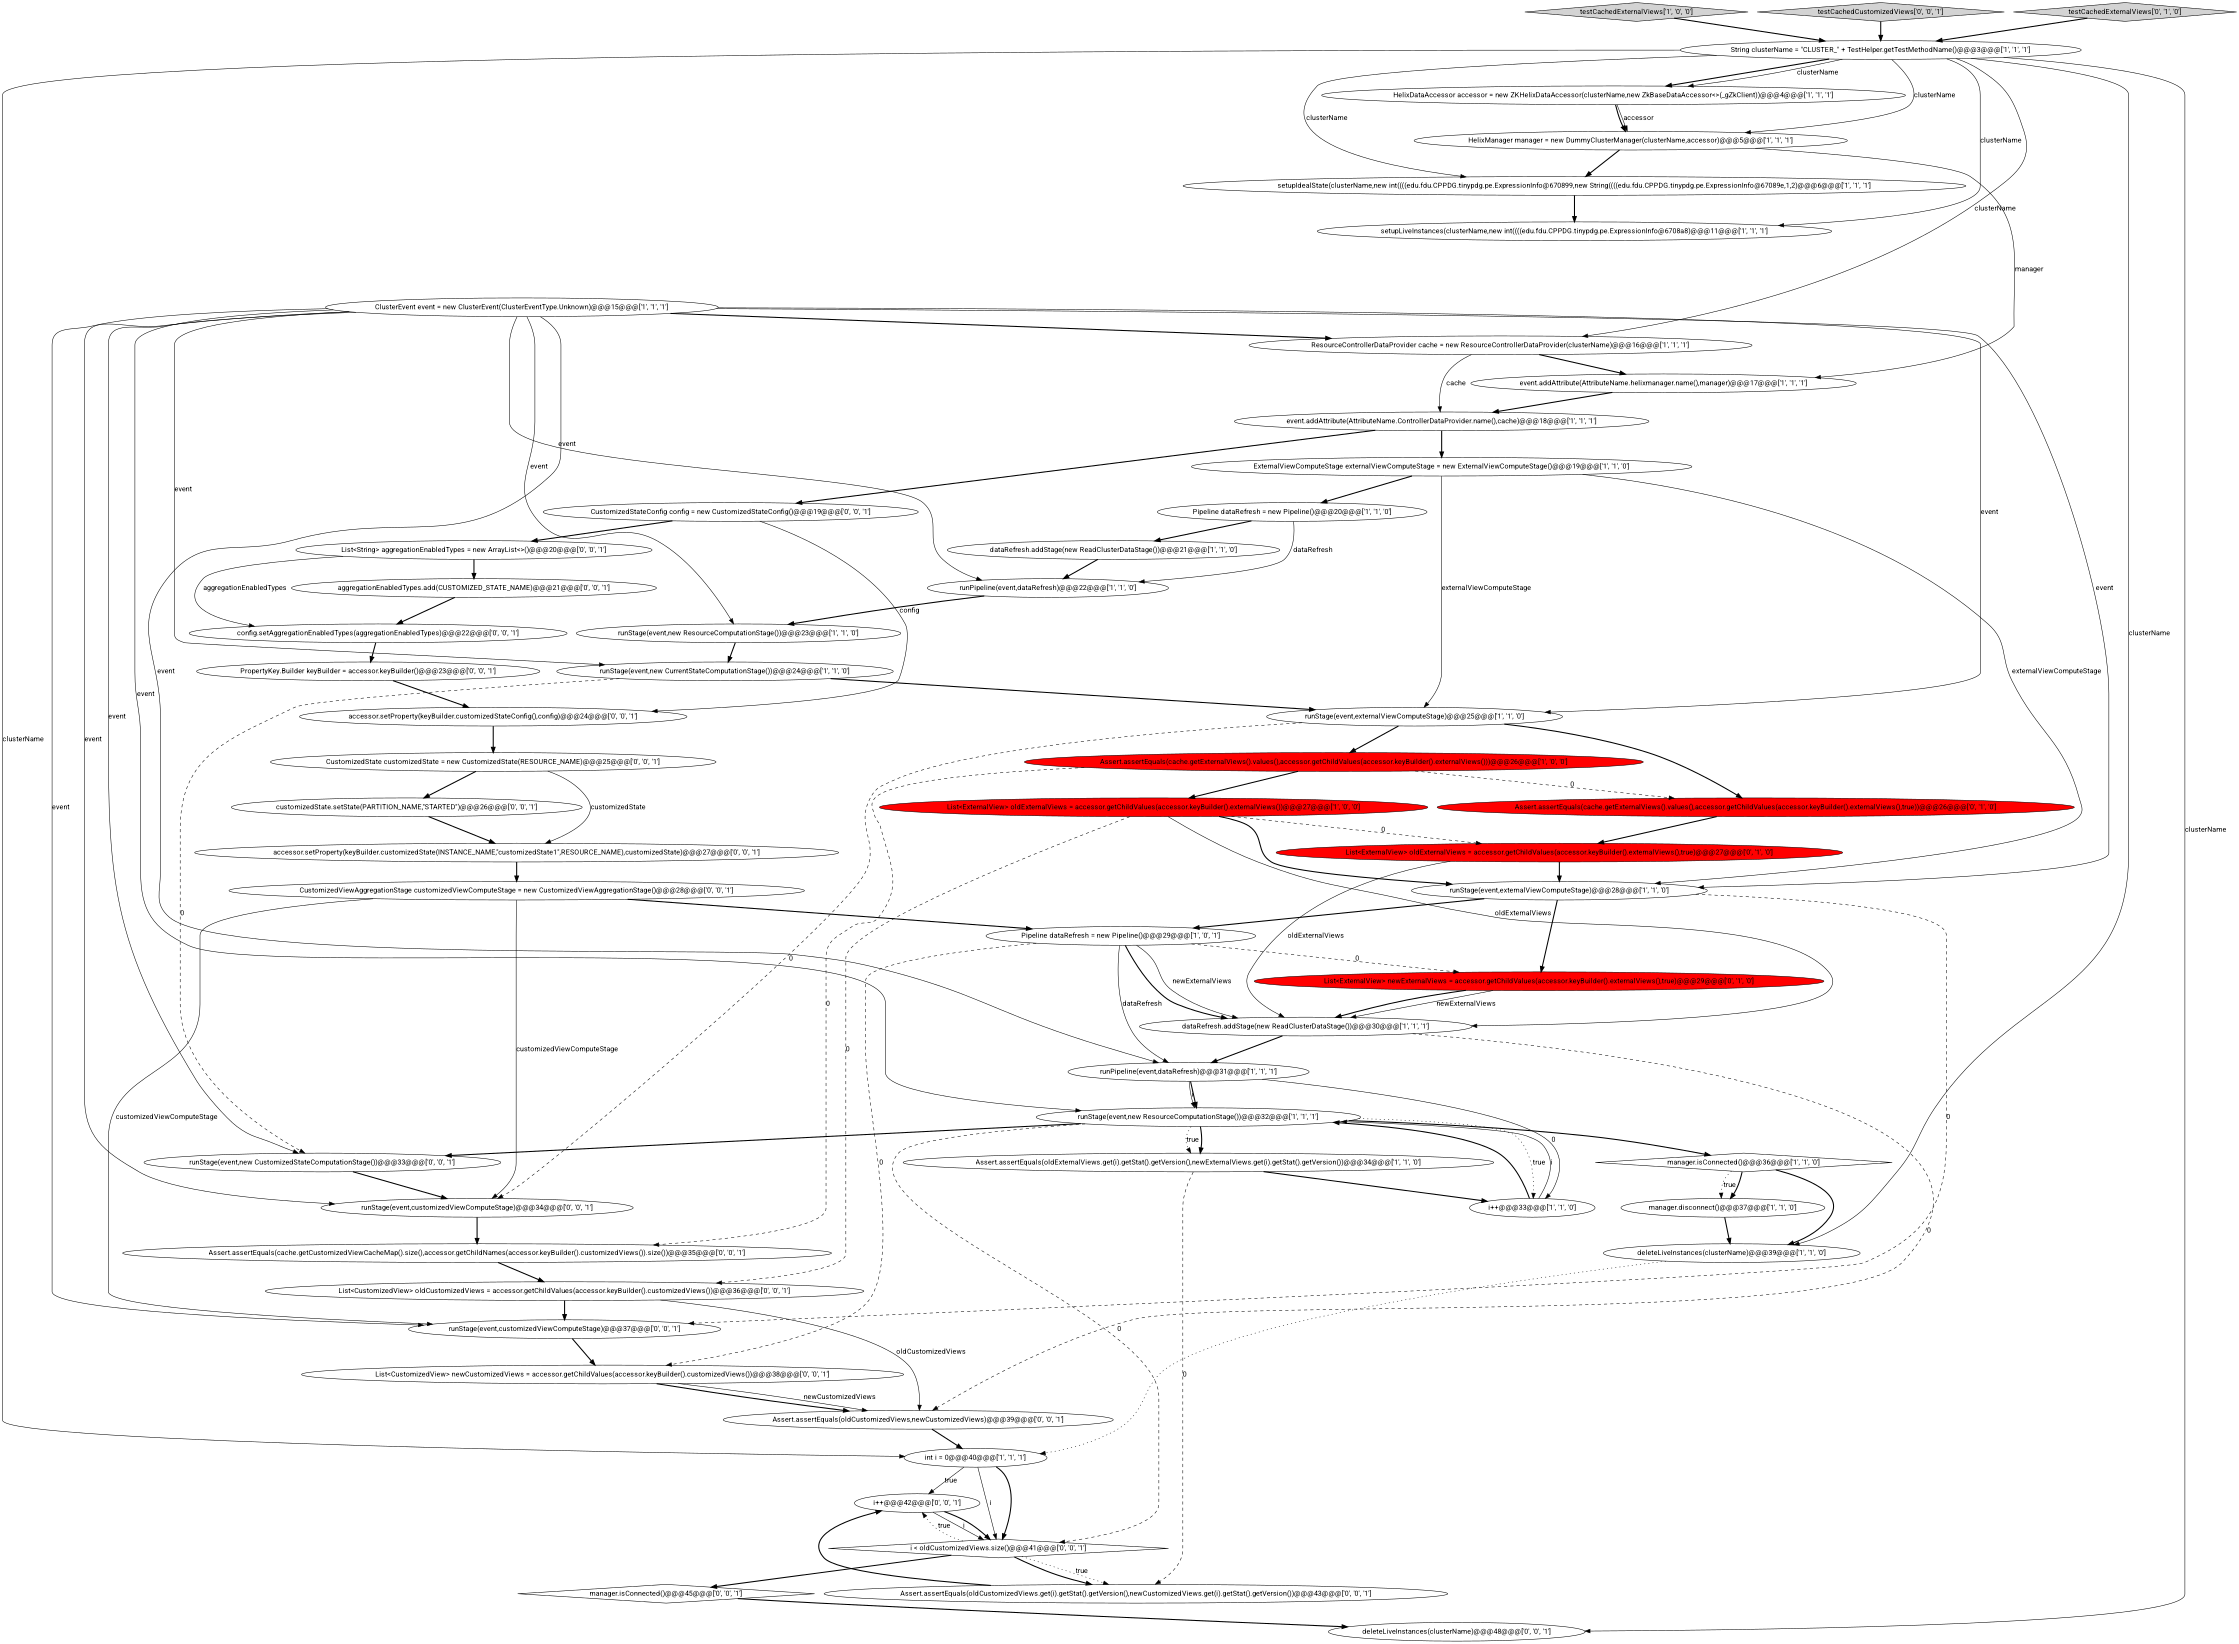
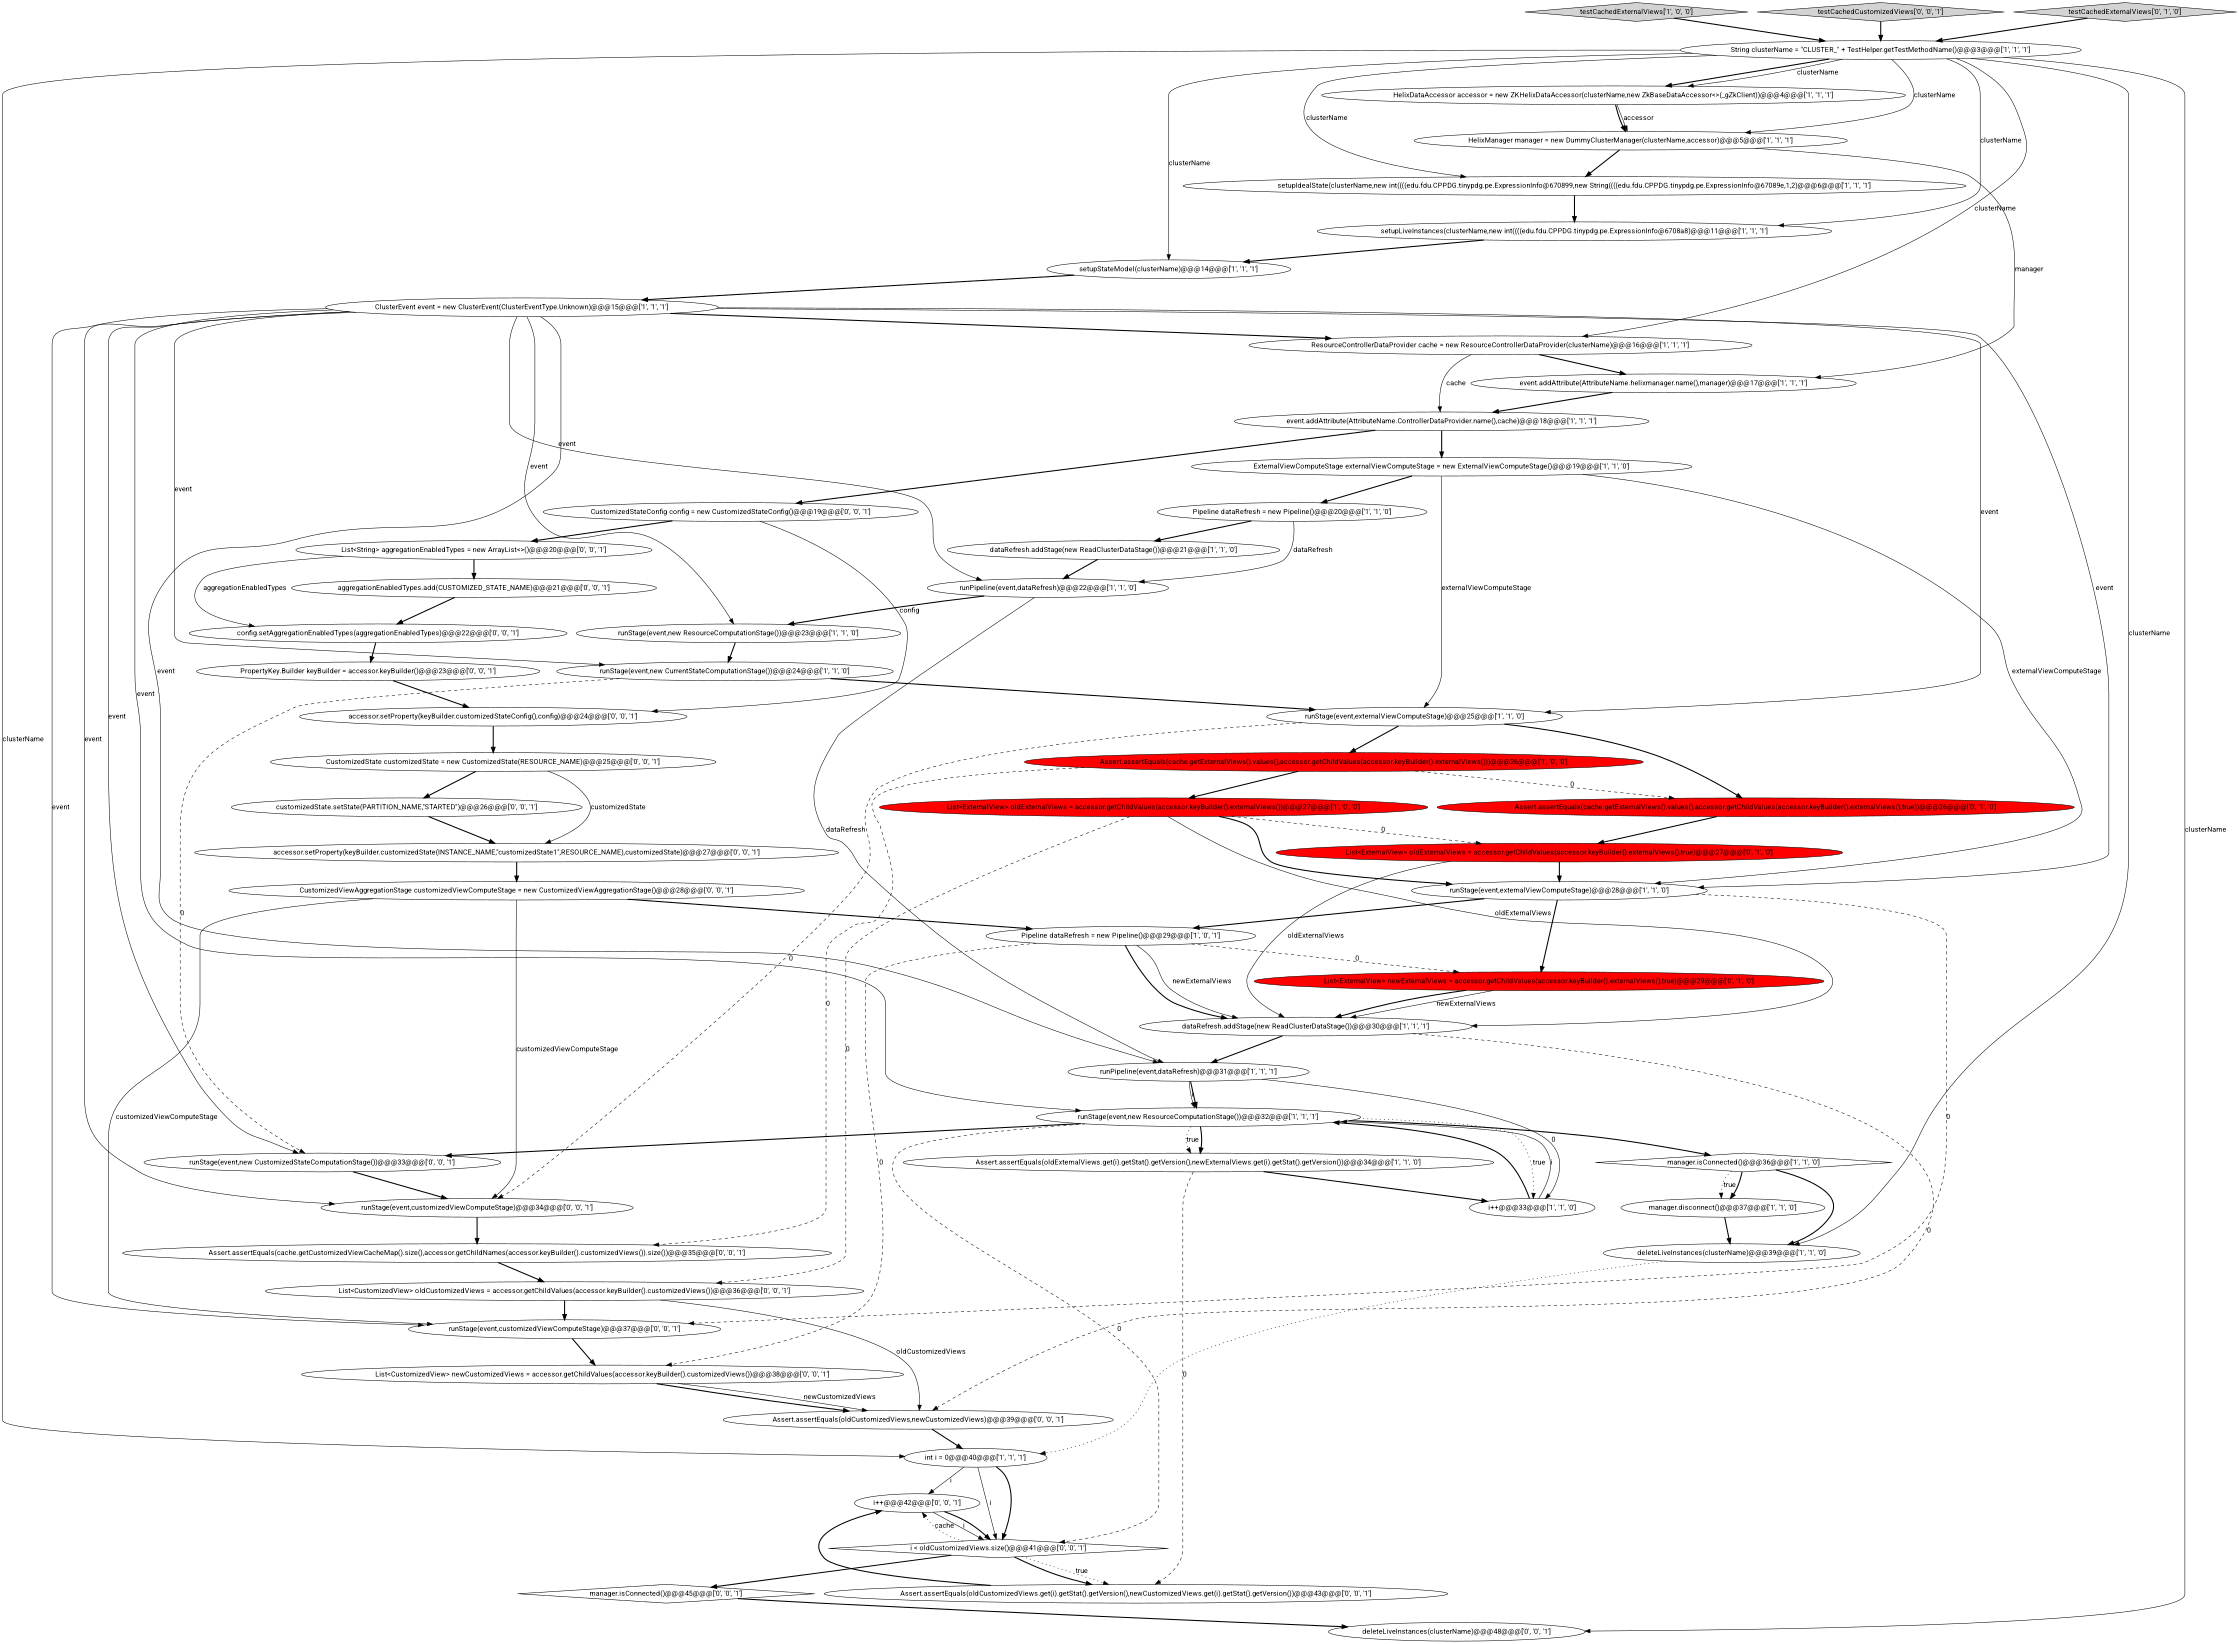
  digraph {
    fontname=Roboto
    node [fillcolor=white fontname=Roboto shape=ellipse style=filled]
    edge [fontname=Roboto style=bold]
    n1 [fillcolor=lightgray label="testCachedExternalViews['1', '0', '0']" shape=diamond]
    n2 [label="String clusterName = \"CLUSTER_\" + TestHelper.getTestMethodName()@@@3@@@['1', '1', '1']"]
+   n3 [label="setupStateModel(clusterName)@@@14@@@['1', '1', '1']"]
    n4 [label="int i = 0@@@40@@@['1', '1', '1']"]
    n5 [label="setupLiveInstances(clusterName,new int((((edu.fdu.CPPDG.tinypdg.pe.ExpressionInfo@6708a8)@@@11@@@['1', '1', '1']"]
    n6 [label="deleteLiveInstances(clusterName)@@@39@@@['1', '1', '0']"]
    n7 [label="setupIdealState(clusterName,new int((((edu.fdu.CPPDG.tinypdg.pe.ExpressionInfo@670899,new String((((edu.fdu.CPPDG.tinypdg.pe.ExpressionInfo@67089e,1,2)@@@6@@@['1', '1', '1']"]
    n8 [label="ResourceControllerDataProvider cache = new ResourceControllerDataProvider(clusterName)@@@16@@@['1', '1', '1']"]
    n9 [label="HelixDataAccessor accessor = new ZKHelixDataAccessor(clusterName,new ZkBaseDataAccessor<>(_gZkClient))@@@4@@@['1', '1', '1']"]
    n10 [label="HelixManager manager = new DummyClusterManager(clusterName,accessor)@@@5@@@['1', '1', '1']"]
    n11 [label="deleteLiveInstances(clusterName)@@@48@@@['0', '0', '1']"]
    n12 [label="ClusterEvent event = new ClusterEvent(ClusterEventType.Unknown)@@@15@@@['1', '1', '1']"]
    n13 [label="runPipeline(event,dataRefresh)@@@31@@@['1', '1', '1']"]
    n14 [label="runStage(event,customizedViewComputeStage)@@@37@@@['0', '0', '1']"]
    n15 [label="runStage(event,new ResourceComputationStage())@@@32@@@['1', '1', '1']"]
    n16 [label="runPipeline(event,dataRefresh)@@@22@@@['1', '1', '0']"]
    n17 [label="runStage(event,externalViewComputeStage)@@@28@@@['1', '1', '0']"]
    n18 [label="runStage(event,new CustomizedStateComputationStage())@@@33@@@['0', '0', '1']"]
    n19 [label="runStage(event,customizedViewComputeStage)@@@34@@@['0', '0', '1']"]
    n20 [label="runStage(event,new ResourceComputationStage())@@@23@@@['1', '1', '0']"]
    n21 [label="runStage(event,new CurrentStateComputationStage())@@@24@@@['1', '1', '0']"]
    n22 [label="runStage(event,externalViewComputeStage)@@@25@@@['1', '1', '0']"]
    n23 [label="i++@@@42@@@['0', '0', '1']"]
    n24 [label="i < oldCustomizedViews.size()@@@41@@@['0', '0', '1']" shape=diamond]
    n25 [label="Assert.assertEquals(oldCustomizedViews.get(i).getStat().getVersion(),newCustomizedViews.get(i).getStat().getVersion())@@@43@@@['0', '0', '1']"]
    n26 [label="manager.isConnected()@@@45@@@['0', '0', '1']" shape=diamond]
    n27 [label="dataRefresh.addStage(new ReadClusterDataStage())@@@30@@@['1', '1', '1']"]
    n28 [label="Assert.assertEquals(oldCustomizedViews,newCustomizedViews)@@@39@@@['0', '0', '1']"]
    n29 [label="i++@@@33@@@['1', '1', '0']"]
    n30 [fillcolor=red label="List<ExternalView> newExternalViews = accessor.getChildValues(accessor.keyBuilder().externalViews(),true)@@@29@@@['0', '1', '0']"]
    n31 [label="List<CustomizedView> newCustomizedViews = accessor.getChildValues(accessor.keyBuilder().customizedViews())@@@38@@@['0', '0', '1']"]
    n32 [label="CustomizedStateConfig config = new CustomizedStateConfig()@@@19@@@['0', '0', '1']"]
    n33 [label="List<String> aggregationEnabledTypes = new ArrayList<>()@@@20@@@['0', '0', '1']"]
    n34 [label="accessor.setProperty(keyBuilder.customizedStateConfig(),config)@@@24@@@['0', '0', '1']"]
    n35 [label="aggregationEnabledTypes.add(CUSTOMIZED_STATE_NAME)@@@21@@@['0', '0', '1']"]
    n36 [label="config.setAggregationEnabledTypes(aggregationEnabledTypes)@@@22@@@['0', '0', '1']"]
    n37 [label="CustomizedState customizedState = new CustomizedState(RESOURCE_NAME)@@@25@@@['0', '0', '1']"]
    n38 [label="Assert.assertEquals(oldExternalViews.get(i).getStat().getVersion(),newExternalViews.get(i).getStat().getVersion())@@@34@@@['1', '1', '0']"]
    n39 [label="manager.isConnected()@@@36@@@['1', '1', '0']" shape=diamond]
    n40 [label="Pipeline dataRefresh = new Pipeline()@@@29@@@['1', '0', '1']"]
    n41 [label="customizedState.setState(PARTITION_NAME,\"STARTED\")@@@26@@@['0', '0', '1']"]
    n42 [label="accessor.setProperty(keyBuilder.customizedState(INSTANCE_NAME,\"customizedState1\",RESOURCE_NAME),customizedState)@@@27@@@['0', '0', '1']"]
    n43 [label="CustomizedViewAggregationStage customizedViewComputeStage = new CustomizedViewAggregationStage()@@@28@@@['0', '0', '1']"]
    n44 [label="manager.disconnect()@@@37@@@['1', '1', '0']"]
    n45 [label="event.addAttribute(AttributeName.helixmanager.name(),manager)@@@17@@@['1', '1', '1']"]
    n46 [label="event.addAttribute(AttributeName.ControllerDataProvider.name(),cache)@@@18@@@['1', '1', '1']"]
    n47 [label="ExternalViewComputeStage externalViewComputeStage = new ExternalViewComputeStage()@@@19@@@['1', '1', '0']"]
    n48 [fillcolor=lightgray label="testCachedCustomizedViews['0', '0', '1']" shape=diamond]
    n49 [label="List<CustomizedView> oldCustomizedViews = accessor.getChildValues(accessor.keyBuilder().customizedViews())@@@36@@@['0', '0', '1']"]
    n50 [label="PropertyKey.Builder keyBuilder = accessor.keyBuilder()@@@23@@@['0', '0', '1']"]
    n51 [label="dataRefresh.addStage(new ReadClusterDataStage())@@@21@@@['1', '1', '0']"]
    n52 [label="Assert.assertEquals(cache.getCustomizedViewCacheMap().size(),accessor.getChildNames(accessor.keyBuilder().customizedViews()).size())@@@35@@@['0', '0', '1']"]
    n53 [fillcolor=red label="List<ExternalView> oldExternalViews = accessor.getChildValues(accessor.keyBuilder().externalViews(),true)@@@27@@@['0', '1', '0']"]
    n54 [fillcolor=lightgray label="testCachedExternalViews['0', '1', '0']" shape=diamond]
    n55 [label="Pipeline dataRefresh = new Pipeline()@@@20@@@['1', '1', '0']"]
    n56 [fillcolor=red label="Assert.assertEquals(cache.getExternalViews().values(),accessor.getChildValues(accessor.keyBuilder().externalViews()))@@@26@@@['1', '0', '0']"]
    n57 [fillcolor=red label="Assert.assertEquals(cache.getExternalViews().values(),accessor.getChildValues(accessor.keyBuilder().externalViews(),true))@@@26@@@['0', '1', '0']"]
    n58 [fillcolor=red label="List<ExternalView> oldExternalViews = accessor.getChildValues(accessor.keyBuilder().externalViews())@@@27@@@['1', '0', '0']"]
    n1 -> n2
+   n2 -> n3 [label=clusterName style=solid]
    n2 -> n4 [label=clusterName style=solid]
    n2 -> n5 [label=clusterName style=solid]
    n2 -> n6 [label=clusterName style=solid]
    n2 -> n7 [label=clusterName style=solid]
    n2 -> n8 [label=clusterName style=solid]
    n2 -> n9
    n2 -> n9 [label=clusterName style=solid]
    n2 -> n10 [label=clusterName style=solid]
    n2 -> n11 [label=clusterName style=solid]
-   n4 -> n23 [label=true style=solid]
+   n3 -> n12
+   n4 -> n23 [label=i style=solid]
    n4 -> n24
    n4 -> n24 [label=i style=solid]
+   n5 -> n3
    n6 -> n4 [style=dotted]
    n7 -> n5
    n8 -> n45
    n8 -> n46 [label=cache style=solid]
    n9 -> n10 [label=accessor style=solid]
    n9 -> n10
    n10 -> n7
    n10 -> n45 [label=manager style=solid]
    n12 -> n8
    n12 -> n13 [label=event style=solid]
    n12 -> n14 [label=event style=solid]
    n12 -> n15 [label=event style=solid]
    n12 -> n16 [label=event style=solid]
    n12 -> n17 [label=event style=solid]
    n12 -> n18 [label=event style=solid]
    n12 -> n19 [label=event style=solid]
    n12 -> n20 [label=event style=solid]
    n12 -> n21 [label=event style=solid]
    n12 -> n22 [label=event style=solid]
    n13 -> n15 [label=i style=solid]
    n13 -> n15
    n13 -> n29 [label=0 style=solid]
    n14 -> n31
    n15 -> n18
    n15 -> n24 [label=0 style=dashed]
    n15 -> n29 [label=true style=dotted]
    n15 -> n38
    n15 -> n38 [label=true style=dotted]
    n15 -> n39
    n16 -> n20
    n17 -> n14 [label=0 style=dashed]
    n17 -> n30
    n17 -> n40
    n18 -> n19
    n19 -> n52
    n20 -> n21
    n21 -> n18 [label=0 style=dashed]
    n21 -> n22
    n22 -> n19 [label=0 style=dashed]
    n22 -> n56
    n22 -> n57
    n23 -> n24 [label=i style=solid]
    n23 -> n24
-   n24 -> n23 [label=true style=dotted]
+   n24 -> n23 [label=cache style=dotted]
    n24 -> n25 [label=true style=dotted]
    n24 -> n25
    n24 -> n26
    n25 -> n23
    n26 -> n11
    n27 -> n13
    n27 -> n28 [label=0 style=dashed]
    n28 -> n4
    n29 -> n15 [label=i style=solid]
    n29 -> n15
    n30 -> n27 [label=newExternalViews style=solid]
    n30 -> n27
    n31 -> n28
    n31 -> n28 [label=newCustomizedViews style=solid]
    n32 -> n33
    n32 -> n34 [label=config style=solid]
    n33 -> n35
    n33 -> n36 [label=aggregationEnabledTypes style=solid]
    n34 -> n37
    n35 -> n36
    n36 -> n50
    n37 -> n41
    n37 -> n42 [label=customizedState style=solid]
    n38 -> n25 [label=0 style=dashed]
    n38 -> n29
    n39 -> n6
    n39 -> n44 [label=true style=dotted]
    n39 -> n44
-   n40 -> n13 [label=dataRefresh style=solid]
+   n16 -> n13 [label=dataRefresh style=solid]
    n40 -> n27 [label=newExternalViews style=solid]
    n40 -> n27
    n40 -> n30 [label=0 style=dashed]
    n40 -> n31 [label=0 style=dashed]
    n41 -> n42
    n42 -> n43
    n43 -> n14 [label=customizedViewComputeStage style=solid]
    n43 -> n19 [label=customizedViewComputeStage style=solid]
    n43 -> n40
    n44 -> n6
    n45 -> n46
    n46 -> n32
    n46 -> n47
    n47 -> n17 [label=externalViewComputeStage style=solid]
    n47 -> n22 [label=externalViewComputeStage style=solid]
    n47 -> n55
    n48 -> n2
    n49 -> n14
    n49 -> n28 [label=oldCustomizedViews style=solid]
    n50 -> n34
    n51 -> n16
    n52 -> n49
    n53 -> n17
    n53 -> n27 [label=oldExternalViews style=solid]
    n54 -> n2
    n55 -> n16 [label=dataRefresh style=solid]
    n55 -> n51
    n56 -> n52 [label=0 style=dashed]
    n56 -> n57 [label=0 style=dashed]
    n56 -> n58
    n57 -> n53
    n58 -> n17
    n58 -> n27 [label=oldExternalViews style=solid]
    n58 -> n49 [label=0 style=dashed]
    n58 -> n53 [label=0 style=dashed]
  }
